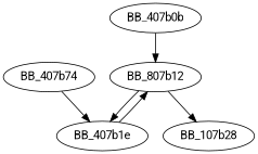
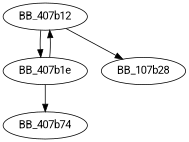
  digraph {
    fontname=Roboto
    node [fontname=Roboto]
    edge [fontname=Roboto]
-   BB_407b0b
-   BB_407b12 [label=BB_807b12]
+   BB_407b12
    BB_407b1e
    n4 [label=BB_107b28]
    n5 [label=BB_407b74]
-   BB_407b0b -> BB_407b12
    BB_407b12 -> BB_407b1e
    BB_407b12 -> n4
    BB_407b1e -> BB_407b12
-   n5 -> BB_407b1e
+   BB_407b1e -> n5
  }
